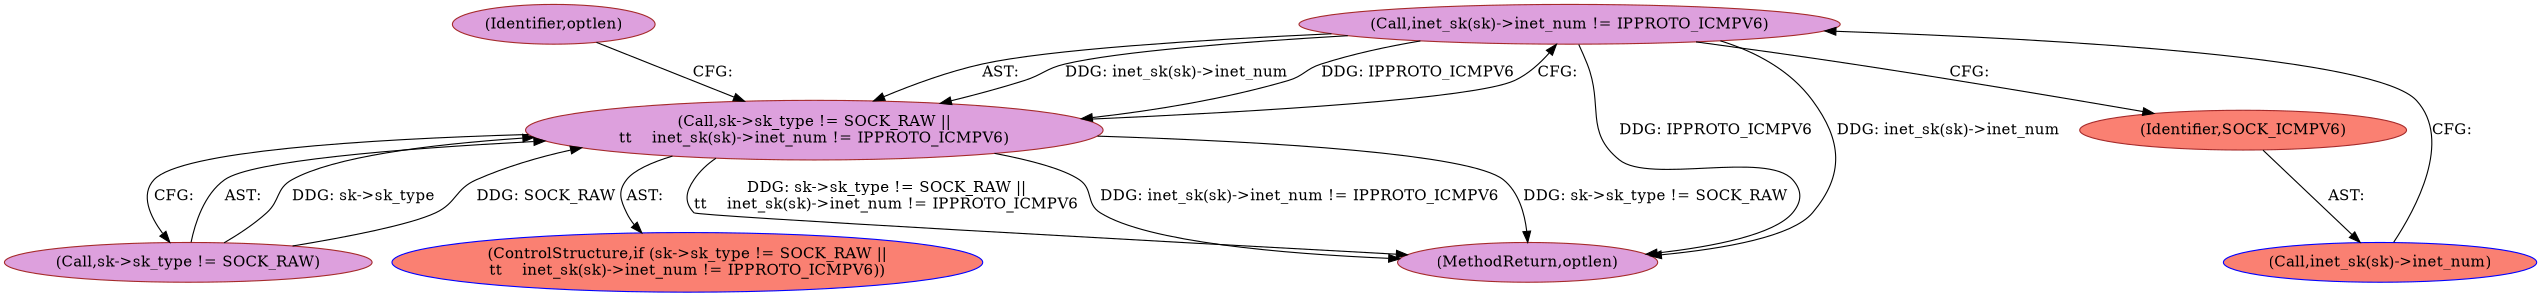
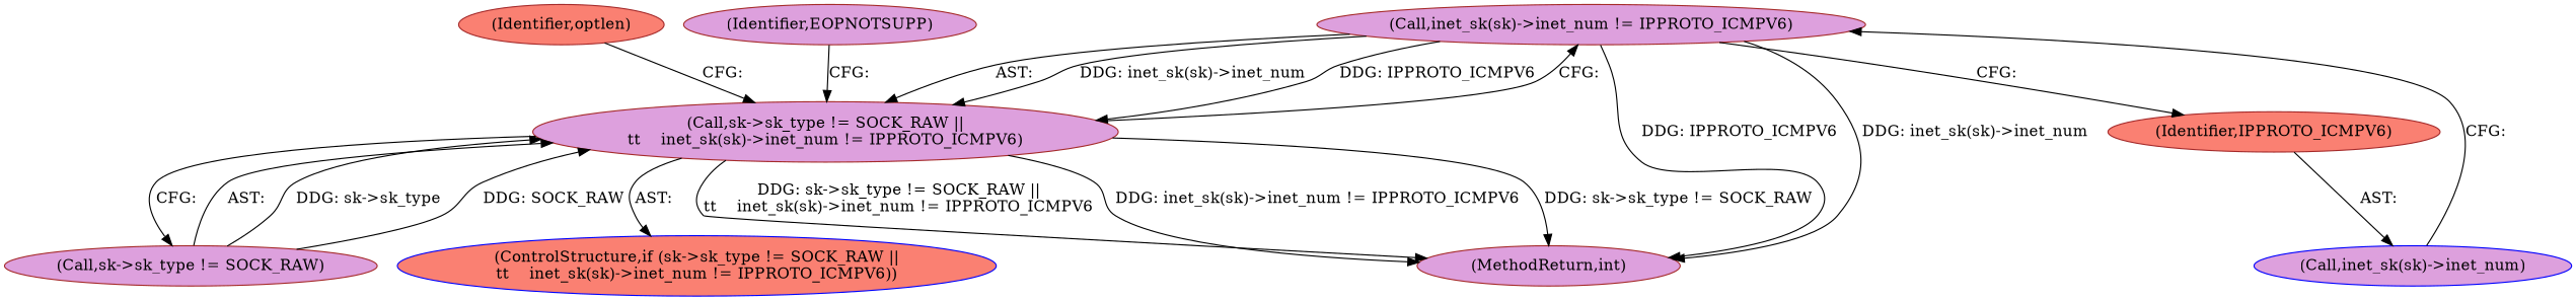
  digraph {
    node [color=brown fillcolor=plum style=filled]
    n1 [label="(Call,inet_sk(sk)->inet_num != IPPROTO_ICMPV6)"]
    n2 [label="(Call,sk->sk_type != SOCK_RAW ||\n\t\t    inet_sk(sk)->inet_num != IPPROTO_ICMPV6)"]
-   n3 [label="(MethodReturn,optlen)"]
-   n4 [fillcolor=salmon label="(Identifier,SOCK_ICMPV6)"]
+   n3 [label="(MethodReturn,int)"]
+   n4 [fillcolor=salmon label="(Identifier,IPPROTO_ICMPV6)"]
    n5 [label="(Call,sk->sk_type != SOCK_RAW)"]
    n6 [color=blue fillcolor=salmon label="(ControlStructure,if (sk->sk_type != SOCK_RAW ||\n\t\t    inet_sk(sk)->inet_num != IPPROTO_ICMPV6))"]
-   n7 [color=blue fillcolor=salmon label="(Call,inet_sk(sk)->inet_num)"]
-   n8 [label="(Identifier,optlen)"]
+   n7 [color=blue label="(Call,inet_sk(sk)->inet_num)"]
+   n8 [fillcolor=salmon label="(Identifier,optlen)"]
+   n9 [label="(Identifier,EOPNOTSUPP)"]
    n1 -> n2 [label="AST: "]
    n1 -> n2 [label="DDG: inet_sk(sk)->inet_num"]
    n1 -> n2 [label="DDG: IPPROTO_ICMPV6"]
    n1 -> n3 [label="DDG: IPPROTO_ICMPV6"]
    n1 -> n3 [label="DDG: inet_sk(sk)->inet_num"]
    n1 -> n4 [label="CFG: "]
    n2 -> n1 [label="CFG: "]
    n2 -> n3 [label="DDG: sk->sk_type != SOCK_RAW"]
    n2 -> n3 [label="DDG: sk->sk_type != SOCK_RAW ||\n\t\t    inet_sk(sk)->inet_num != IPPROTO_ICMPV6"]
    n2 -> n3 [label="DDG: inet_sk(sk)->inet_num != IPPROTO_ICMPV6"]
    n2 -> n5 [label="CFG: "]
    n2 -> n6 [label="AST: "]
    n4 -> n7 [label="AST: "]
    n5 -> n2 [label="AST: "]
    n5 -> n2 [label="DDG: sk->sk_type"]
    n5 -> n2 [label="DDG: SOCK_RAW"]
    n7 -> n1 [label="CFG: "]
    n8 -> n2 [label="CFG: "]
+   n9 -> n2 [label="CFG: "]
  }
